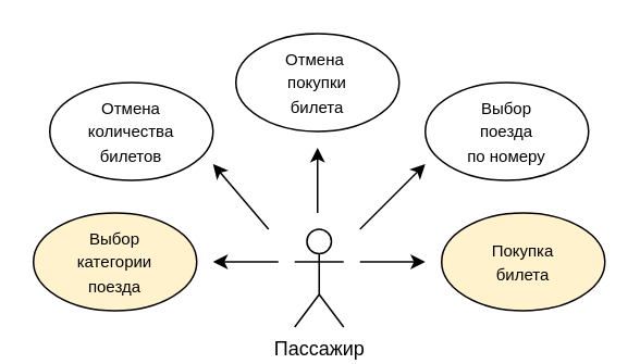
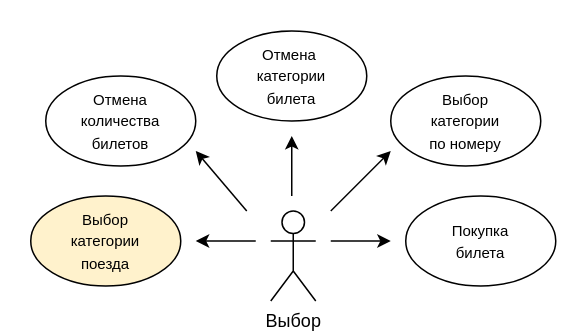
  <mxCell id="0" />
  <mxCell id="1" parent="0" />
- <mxCell id="2" value="Пассажир" style="shape=umlActor;verticalLabelPosition=bottom;verticalAlign=top;html=1;outlineConnect=0;" parent="1" vertex="1"><mxGeometry x="180" y="140" width="30" height="60" as="geometry" /></mxCell>
+ <mxCell id="2" value="Выбор" style="shape=umlActor;verticalLabelPosition=bottom;verticalAlign=top;html=1;outlineConnect=0;" parent="1" vertex="1"><mxGeometry x="180" y="140" width="30" height="60" as="geometry" /></mxCell>
  <mxCell id="3" value="" style="endArrow=classic;html=1;rounded=0;" parent="1" edge="1"><mxGeometry width="50" height="50" relative="1" as="geometry"><mxPoint x="170" y="160" as="sourcePoint" /><mxPoint x="130" y="160" as="targetPoint" /></mxGeometry></mxCell>
  <mxCell id="4" value="&lt;font style=&quot;font-size: 10px;&quot;&gt;Выбор&lt;br&gt;категории&lt;br&gt;поезда&lt;/font&gt;" style="ellipse;whiteSpace=wrap;html=1;fillColor=#fff2cc;" parent="1" vertex="1"><mxGeometry x="20" y="130" width="100" height="60" as="geometry" /></mxCell>
  <mxCell id="5" value="" style="endArrow=classic;html=1;rounded=0;" parent="1" edge="1"><mxGeometry width="50" height="50" relative="1" as="geometry"><mxPoint x="194" y="130" as="sourcePoint" /><mxPoint x="194" y="90" as="targetPoint" /></mxGeometry></mxCell>
- <mxCell id="6" value="&lt;font style=&quot;font-size: 10px;&quot;&gt;Отмена&amp;nbsp;&lt;br&gt;покупки&lt;br&gt;билета&lt;br&gt;&lt;/font&gt;" style="ellipse;whiteSpace=wrap;html=1;" parent="1" vertex="1"><mxGeometry x="144" y="20" width="100" height="60" as="geometry" /></mxCell>
+ <mxCell id="6" value="&lt;font style=&quot;font-size: 10px;&quot;&gt;Отмена&amp;nbsp;&lt;br&gt;категории&lt;br&gt;билета&lt;br&gt;&lt;/font&gt;" style="ellipse;whiteSpace=wrap;html=1;" parent="1" vertex="1"><mxGeometry x="144" y="20" width="100" height="60" as="geometry" /></mxCell>
  <mxCell id="7" value="" style="endArrow=classic;html=1;rounded=0;" parent="1" edge="1"><mxGeometry width="50" height="50" relative="1" as="geometry"><mxPoint x="220" y="160" as="sourcePoint" /><mxPoint x="260" y="160" as="targetPoint" /></mxGeometry></mxCell>
- <mxCell id="8" value="&lt;span style=&quot;font-size: 10px;&quot;&gt;Покупка&lt;br&gt;билета&lt;/span&gt;" style="ellipse;whiteSpace=wrap;html=1;fillColor=#fff2cc;" parent="1" vertex="1"><mxGeometry x="270" y="130" width="100" height="60" as="geometry" /></mxCell>
+ <mxCell id="8" value="&lt;span style=&quot;font-size: 10px;&quot;&gt;Покупка&lt;br&gt;билета&lt;/span&gt;" style="ellipse;whiteSpace=wrap;html=1;" parent="1" vertex="1"><mxGeometry x="270" y="130" width="100" height="60" as="geometry" /></mxCell>
  <mxCell id="9" value="" style="endArrow=classic;html=1;rounded=0;" parent="1" edge="1"><mxGeometry width="50" height="50" relative="1" as="geometry"><mxPoint x="220" y="140" as="sourcePoint" /><mxPoint x="260" y="100" as="targetPoint" /></mxGeometry></mxCell>
- <mxCell id="10" value="&lt;span style=&quot;font-size: 10px;&quot;&gt;Выбор&lt;br&gt;поезда&lt;br&gt;по номеру&lt;/span&gt;" style="ellipse;whiteSpace=wrap;html=1;" parent="1" vertex="1"><mxGeometry x="260" y="50" width="100" height="60" as="geometry" /></mxCell>
+ <mxCell id="10" value="&lt;span style=&quot;font-size: 10px;&quot;&gt;Выбор&lt;br&gt;категории&lt;br&gt;по номеру&lt;/span&gt;" style="ellipse;whiteSpace=wrap;html=1;" parent="1" vertex="1"><mxGeometry x="260" y="50" width="100" height="60" as="geometry" /></mxCell>
  <mxCell id="11" value="" style="endArrow=classic;html=1;rounded=0;" parent="1" edge="1"><mxGeometry width="50" height="50" relative="1" as="geometry"><mxPoint x="164" y="140" as="sourcePoint" /><mxPoint x="130" y="100" as="targetPoint" /></mxGeometry></mxCell>
  <mxCell id="12" value="&lt;span style=&quot;font-size: 10px;&quot;&gt;Отмена&lt;br&gt;количества&lt;br&gt;билетов&lt;br&gt;&lt;/span&gt;" style="ellipse;whiteSpace=wrap;html=1;" parent="1" vertex="1"><mxGeometry x="30" y="50" width="100" height="60" as="geometry" /></mxCell>
